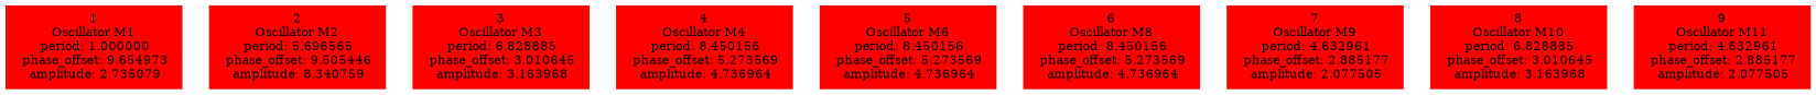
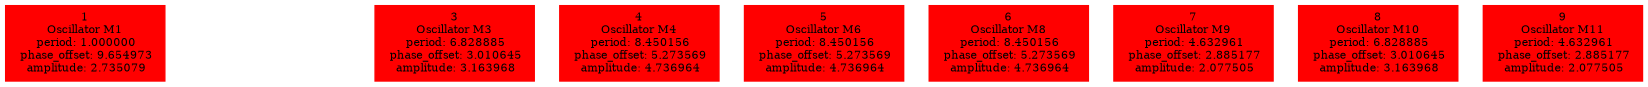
  digraph {
    forcelabels=true
    node [color=red fontsize=8 shape=box style=filled]
    n1 [label=<1<BR />Oscillator M1<BR /> period: 1.000000<BR /> phase_offset: 9.654973<BR /> amplitude: 2.735079>]
-   n2 [label=<2<BR />Oscillator M2<BR /> period: 5.696565<BR /> phase_offset: 9.505446<BR /> amplitude: 8.340759>]
    n3 [label=<3<BR />Oscillator M3<BR /> period: 6.828885<BR /> phase_offset: 3.010645<BR /> amplitude: 3.163968>]
    n4 [label=<4<BR />Oscillator M4<BR /> period: 8.450156<BR /> phase_offset: 5.273569<BR /> amplitude: 4.736964>]
    n5 [label=<5<BR />Oscillator M6<BR /> period: 8.450156<BR /> phase_offset: 5.273569<BR /> amplitude: 4.736964>]
    n6 [label=<6<BR />Oscillator M8<BR /> period: 8.450156<BR /> phase_offset: 5.273569<BR /> amplitude: 4.736964>]
    n7 [label=<7<BR />Oscillator M9<BR /> period: 4.632961<BR /> phase_offset: 2.885177<BR /> amplitude: 2.077505>]
    n8 [label=<8<BR />Oscillator M10<BR /> period: 6.828885<BR /> phase_offset: 3.010645<BR /> amplitude: 3.163968>]
    n9 [label=<9<BR />Oscillator M11<BR /> period: 4.632961<BR /> phase_offset: 2.885177<BR /> amplitude: 2.077505>]
  }
